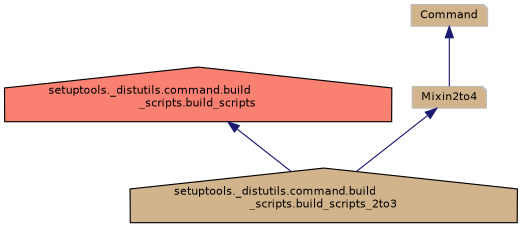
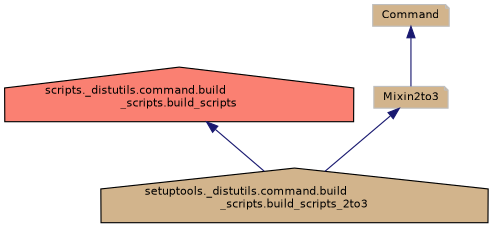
  digraph {
    node [color=black fillcolor=tan fontname=Helvetica fontsize=10 shape=house style=filled]
    edge [color=midnightblue dir=back fontname=Helvetica fontsize=10 labelfontname=Helvetica labelfontsize=10 style=solid]
    n1 [fontcolor=black height=0.2 label="setuptools._distutils.command.build\l_scripts.build_scripts_2to3" width=0.4]
-   n2 [fillcolor=salmon height=0.2 label="setuptools._distutils.command.build\l_scripts.build_scripts" width=0.4]
+   n2 [fillcolor=salmon height=0.2 label="scripts._distutils.command.build\l_scripts.build_scripts" width=0.4]
    n3 [color=grey75 height=0.2 label=Command shape=note width=0.4]
-   n4 [color=grey75 height=0.2 label=Mixin2to4 shape=note width=0.4]
+   n4 [color=grey75 height=0.2 label=Mixin2to3 shape=note width=0.4]
    n2 -> n1
    n3 -> n4
    n4 -> n1
  }
